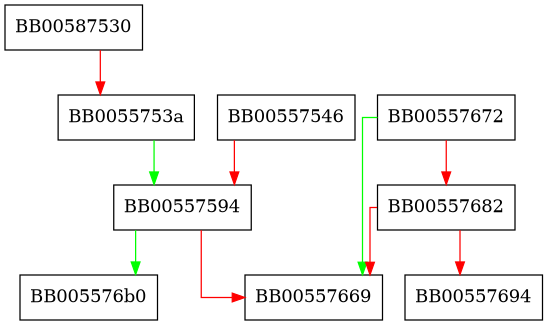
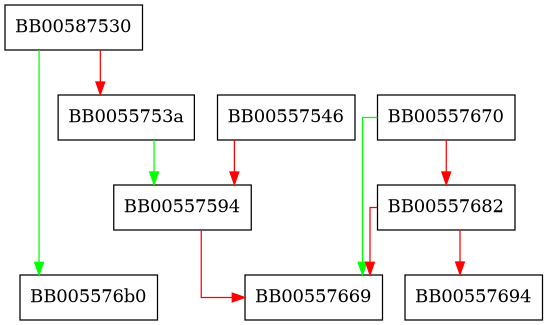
  digraph {
    splines=ortho
    node [shape=box]
    edge [color=red]
    n1 [label=BB00587530]
    BB005576b0
    BB0055753a
    BB00557594
    BB00557669
    BB00557546
-   BB00557670 [label=BB00557672]
+   BB00557670
    BB00557682
    BB00557694
-   BB00557594 -> BB005576b0 [color=green]
+   n1 -> BB005576b0 [color=green]
    n1 -> BB0055753a
    BB0055753a -> BB00557594 [color=green]
    BB00557594 -> BB00557669
    BB00557546 -> BB00557594
    BB00557670 -> BB00557669 [color=green]
    BB00557670 -> BB00557682
    BB00557682 -> BB00557669
    BB00557682 -> BB00557694
  }
